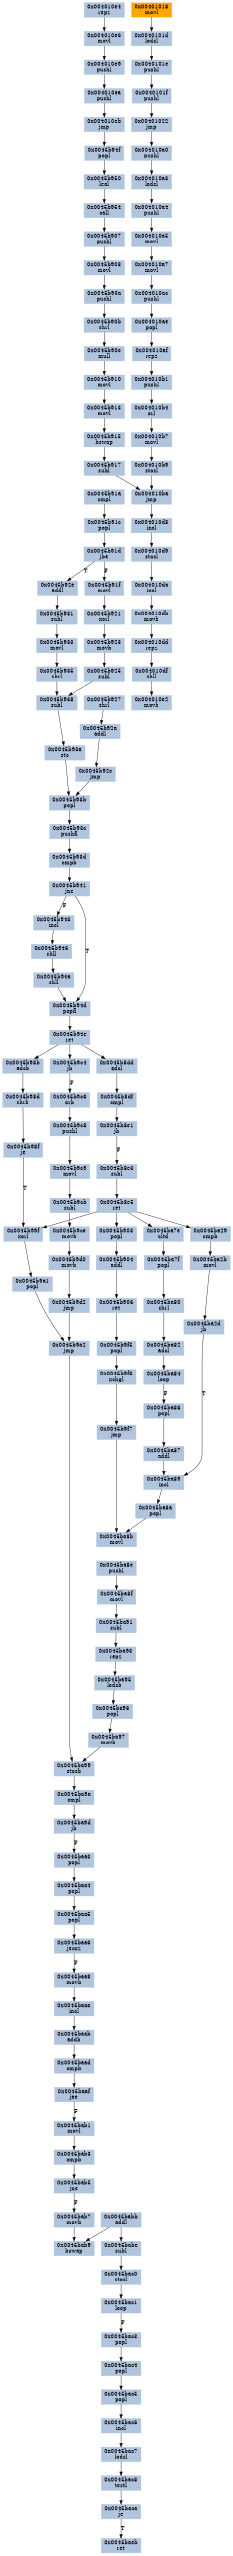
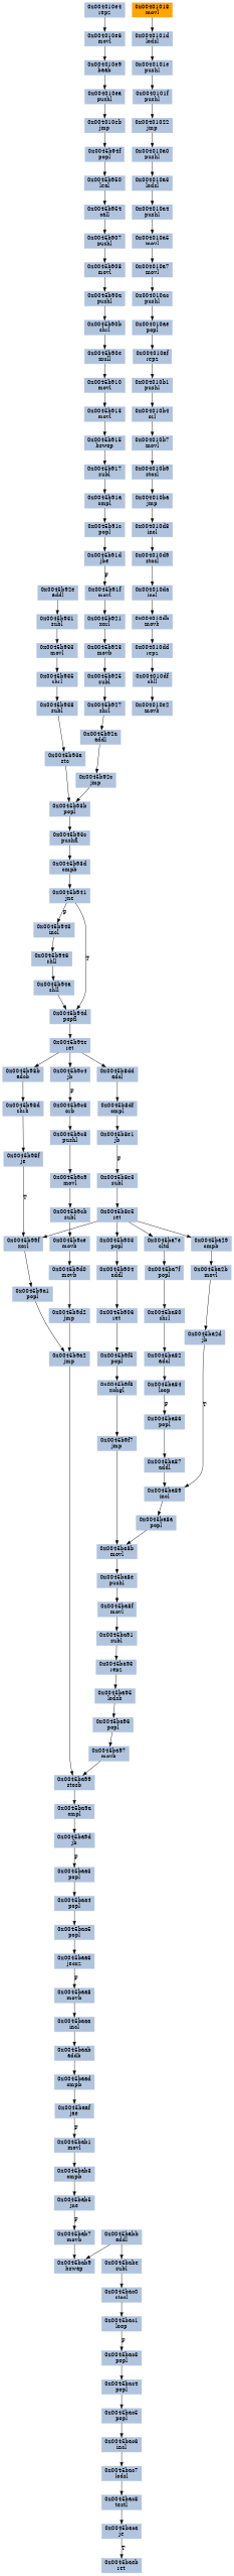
  strict digraph {
    node [color=lightsteelblue fillcolor=lightsteelblue shape=rectangle style=filled]
    edge [color="#000000"]
    n1 [label="0x0045baa5\npopl"]
    n2 [label="0x0045baa6\njecxz"]
    n3 [label="0x0045baa8\nmovb"]
    n4 [label="0x0045baaa\nincl"]
    n5 [label="0x004010e6\nmovl"]
-   n6 [label="0x004010e9\npushl"]
+   n6 [label="0x004010e9\nbaab"]
    n7 [label="0x004010ea\npushl"]
    n8 [label="0x004010eb\njmp"]
    n9 [label="0x004010a4\npushl"]
    n10 [label="0x004010a5\nmovl"]
    n11 [label="0x004010a7\nmovl"]
    n12 [label="0x004010ac\npushl"]
    n13 [label="0x0045b91d\njbe"]
    n14 [label="0x0045b92e\naddl"]
    n15 [label="0x0045b91f\nmovl"]
    n16 [label="0x0045b931\nsubl"]
    n17 [label="0x0045b921\nxorl"]
    n18 [label="0x0045b933\nmovl"]
    n19 [label="0x0045b923\nmovb"]
    n20 [label="0x0045b954\ncall"]
    n21 [label="0x0045b907\npushl"]
    n22 [label="0x0045b908\nmovl"]
    n23 [label="0x0045b90a\npushl"]
    n24 [label="0x004010e4\nrepz"]
    n25 [label="0x0045b99f\nxorl"]
    n26 [label="0x0045b9a1\npopl"]
    n27 [label="0x0045b9a2\njmp"]
    n28 [label="0x0045ba99\nstosb"]
    n29 [label="0x0045baca\nje"]
    n30 [label="0x0045baeb\nret"]
    n31 [label="0x0045baab\naddb"]
    n32 [label="0x0045baad\ncmpb"]
    n33 [label="0x0045baaf\njae"]
    n34 [label="0x0045bab1\nmovl"]
    n35 [label="0x004010e2\nmovb"]
    n36 [label="0x0045ba89\nincl"]
    n37 [label="0x0045ba8a\npopl"]
    n38 [label="0x0045ba8b\nmovl"]
    n39 [label="0x0045ba8e\npushl"]
    n40 [label="0x0045babe\nsubl"]
    n41 [label="0x0045bac0\nstosl"]
    n42 [label="0x0045bac1\nloop"]
    n43 [label="0x0045bac3\npopl"]
    n44 [label="0x004010af\nrepz"]
    n45 [label="0x004010b1\npushl"]
    n46 [label="0x004010b4\norl"]
    n47 [label="0x004010b7\nmovl"]
    n48 [label="0x0045b98d\nshrb"]
    n49 [label="0x0045b98f\nje"]
    n50 [label="0x0045b917\nsubl"]
    n51 [label="0x0045b91a\ncmpl"]
    n52 [label="0x0045b91c\npopl"]
    n53 [label="0x004010da\nincl"]
    n54 [label="0x004010db\nmovb"]
    n55 [label="0x004010dd\nrepz"]
    n56 [label="0x004010df\nshll"]
    n57 [label="0x004010b9\nstosl"]
    n58 [label="0x0045b935\nshrl"]
    n59 [label="0x0045b938\nsubl"]
    n60 [label="0x0045ba93\nrepz"]
    n61 [label="0x0045ba95\nlodsb"]
    n62 [label="0x0045ba96\npopl"]
    n63 [label="0x0045ba97\nmovb"]
    n64 [label="0x0045b915\nbswap"]
    n65 [label="0x0045ba8f\nmovl"]
    n66 [label="0x0045ba91\nsubl"]
    n67 [label="0x0045ba9a\ncmpl"]
    n68 [label="0x0045ba84\nloop"]
    n69 [label="0x0045ba86\npopl"]
    n70 [label="0x0045ba87\naddl"]
    n71 [label="0x0045bab3\ncmpb"]
    n72 [label="0x0045bab5\njne"]
    n73 [label="0x0045b904\naddl"]
    n74 [label="0x0045b906\nret"]
    n75 [label="0x0045b9f5\npopl"]
    n76 [label="0x0045b9f6\nxchgl"]
    n77 [label="0x00401022\njmp"]
    n78 [label="0x004010a0\npushl"]
    n79 [label="0x004010a3\nlodsl"]
    n80 [label="0x0045b98b\nadcb"]
    n81 [label="0x0045b913\nmovl"]
    n82 [label="0x0045b8dd\nadcl"]
    n83 [label="0x0045b8df\ncmpl"]
    n84 [label="0x0045b8e1\njb"]
    n85 [label="0x0045b8e3\nsubl"]
    n86 [label="0x0045b94a\nshll"]
    n87 [label="0x0045b94d\npopfl"]
    n88 [label="0x0045b94e\nret"]
    n89 [label="0x0045b9c4\njb"]
    n90 [label="0x0045b925\nsubl"]
    n91 [label="0x0045b927\nshrl"]
    n92 [label="0x0045b92a\naddl"]
    n93 [label="0x0040101d\nlodsl"]
    n94 [label="0x0040101e\npushl"]
    n95 [label="0x0040101f\npushl"]
    n96 [label="0x0045ba2d\njb"]
    n97 [label="0x0045bac4\npopl"]
    n98 [label="0x0045bac5\npopl"]
    n99 [label="0x0045b9f7\njmp"]
    n100 [label="0x0045b92c\njmp"]
    n101 [label="0x0045b93b\npopl"]
    n102 [label="0x004010ae\npopl"]
    n103 [label="0x0045b93a\nstc"]
    n104 [label="0x0045b93c\npushfl"]
    n105 [label="0x0045b93d\ncmpb"]
    n106 [label="0x0045bac6\nincl"]
    n107 [label="0x0045bac7\nlodsl"]
    n108 [label="0x0045bac8\ntestl"]
    n109 [label="0x0045ba80\nshrl"]
    n110 [label="0x0045ba82\nadcl"]
    n111 [label="0x0045ba9d\njb"]
    n112 [label="0x0045b9d2\njmp"]
    n113 [label="0x0045b9ce\nmovb"]
    n114 [label="0x0045b9d0\nmovb"]
    n115 [label="0x0045b9c8\npushl"]
    n116 [label="0x0045b9c9\nmovl"]
    n117 [label="0x0045b9cb\nsubl"]
    n118 [label="0x0045b94f\npopl"]
    n119 [label="0x0045b950\nleal"]
    n120 [label="0x0045baa3\npopl"]
    n121 [label="0x0045babb\naddl"]
    n122 [label="0x0045bab9\nbswap"]
    n123 [label="0x0045bab7\nmovb"]
    n124 [label="0x004010ba\njmp"]
    n125 [color=lightgrey fillcolor=orange label="0x00401018\nmovl"]
    n126 [label="0x0045ba2b\nmovl"]
    n127 [label="0x0045b90b\nshrl"]
    n128 [label="0x0045b90e\nmull"]
    n129 [label="0x0045b910\nmovl"]
    n130 [label="0x0045b941\njne"]
    n131 [label="0x0045b943\nincl"]
    n132 [label="0x0045b946\nshll"]
    n133 [label="0x0045ba7f\npopl"]
    n134 [label="0x0045ba7e\ncltd"]
    n135 [label="0x0045b9c6\norb"]
    n136 [label="0x004010d8\nincl"]
    n137 [label="0x004010d9\nstosl"]
    n138 [label="0x0045b8e5\nret"]
    n139 [label="0x0045ba29\ncmpb"]
    n140 [label="0x0045b903\npopl"]
    n141 [label="0x0045baa4\npopl"]
    n1 -> n2
    n2 -> n3 [label=F]
    n3 -> n4
    n4 -> n31
    n5 -> n6
    n6 -> n7
    n7 -> n8
    n8 -> n118
    n9 -> n10
    n10 -> n11
    n11 -> n12
    n12 -> n102
-   n13 -> n14 [label=T]
    n13 -> n15 [label=F]
    n14 -> n16
    n15 -> n17
    n16 -> n18
    n17 -> n19
    n18 -> n58
    n19 -> n90
    n20 -> n21
    n21 -> n22
    n22 -> n23
    n23 -> n127
    n24 -> n5
    n25 -> n26
    n26 -> n27
    n27 -> n28
    n28 -> n67
    n29 -> n30 [label=T]
    n31 -> n32
    n32 -> n33
    n33 -> n34 [label=F]
    n34 -> n71
    n36 -> n37
    n37 -> n38
+   n38 -> n39
    n39 -> n65
    n40 -> n41
    n41 -> n42
    n42 -> n43 [label=F]
    n43 -> n97
    n44 -> n45
    n45 -> n46
    n46 -> n47
    n47 -> n57
    n48 -> n49
    n49 -> n25 [label=T]
-   n50 -> n124
+   n50 -> n51
    n51 -> n52
    n52 -> n13
    n53 -> n54
    n54 -> n55
    n55 -> n56
    n56 -> n35
    n57 -> n124
    n58 -> n59
    n59 -> n103
    n60 -> n61
    n61 -> n62
    n62 -> n63
    n63 -> n28
    n64 -> n50
    n65 -> n66
    n66 -> n60
    n67 -> n111
    n68 -> n69 [label=F]
    n69 -> n70
    n70 -> n36
    n71 -> n72
    n72 -> n123 [label=F]
    n73 -> n74
    n74 -> n75
    n75 -> n76
    n76 -> n99
    n77 -> n78
    n78 -> n79
    n79 -> n9
    n80 -> n48
    n81 -> n64
    n82 -> n83
    n83 -> n84
    n84 -> n85 [label=F]
    n85 -> n138
    n86 -> n87
    n87 -> n88
    n88 -> n80
    n88 -> n82
    n88 -> n89
    n89 -> n135 [label=F]
-   n90 -> n59
+   n90 -> n91
    n91 -> n92
    n92 -> n100
    n93 -> n94
    n94 -> n95
    n95 -> n77
    n96 -> n36 [label=T]
    n97 -> n98
    n98 -> n106
    n99 -> n38
    n100 -> n101
    n101 -> n104
    n102 -> n44
    n103 -> n101
    n104 -> n105
    n105 -> n130
    n106 -> n107
    n107 -> n108
    n108 -> n29
    n109 -> n110
    n110 -> n68
    n111 -> n120 [label=F]
    n112 -> n27
    n113 -> n114
    n114 -> n112
    n115 -> n116
    n116 -> n117
    n117 -> n113
    n118 -> n119
    n119 -> n20
    n120 -> n141
    n121 -> n40
    n121 -> n122
    n123 -> n122
    n124 -> n136
    n125 -> n93
    n126 -> n96
    n127 -> n128
    n128 -> n129
    n129 -> n81
    n130 -> n87 [label=T]
    n130 -> n131 [label=F]
    n131 -> n132
    n132 -> n86
    n133 -> n109
    n134 -> n133
    n135 -> n115
    n136 -> n137
    n137 -> n53
    n138 -> n25
    n138 -> n134
    n138 -> n139
    n138 -> n140
    n139 -> n126
    n140 -> n73
    n141 -> n1
  }
